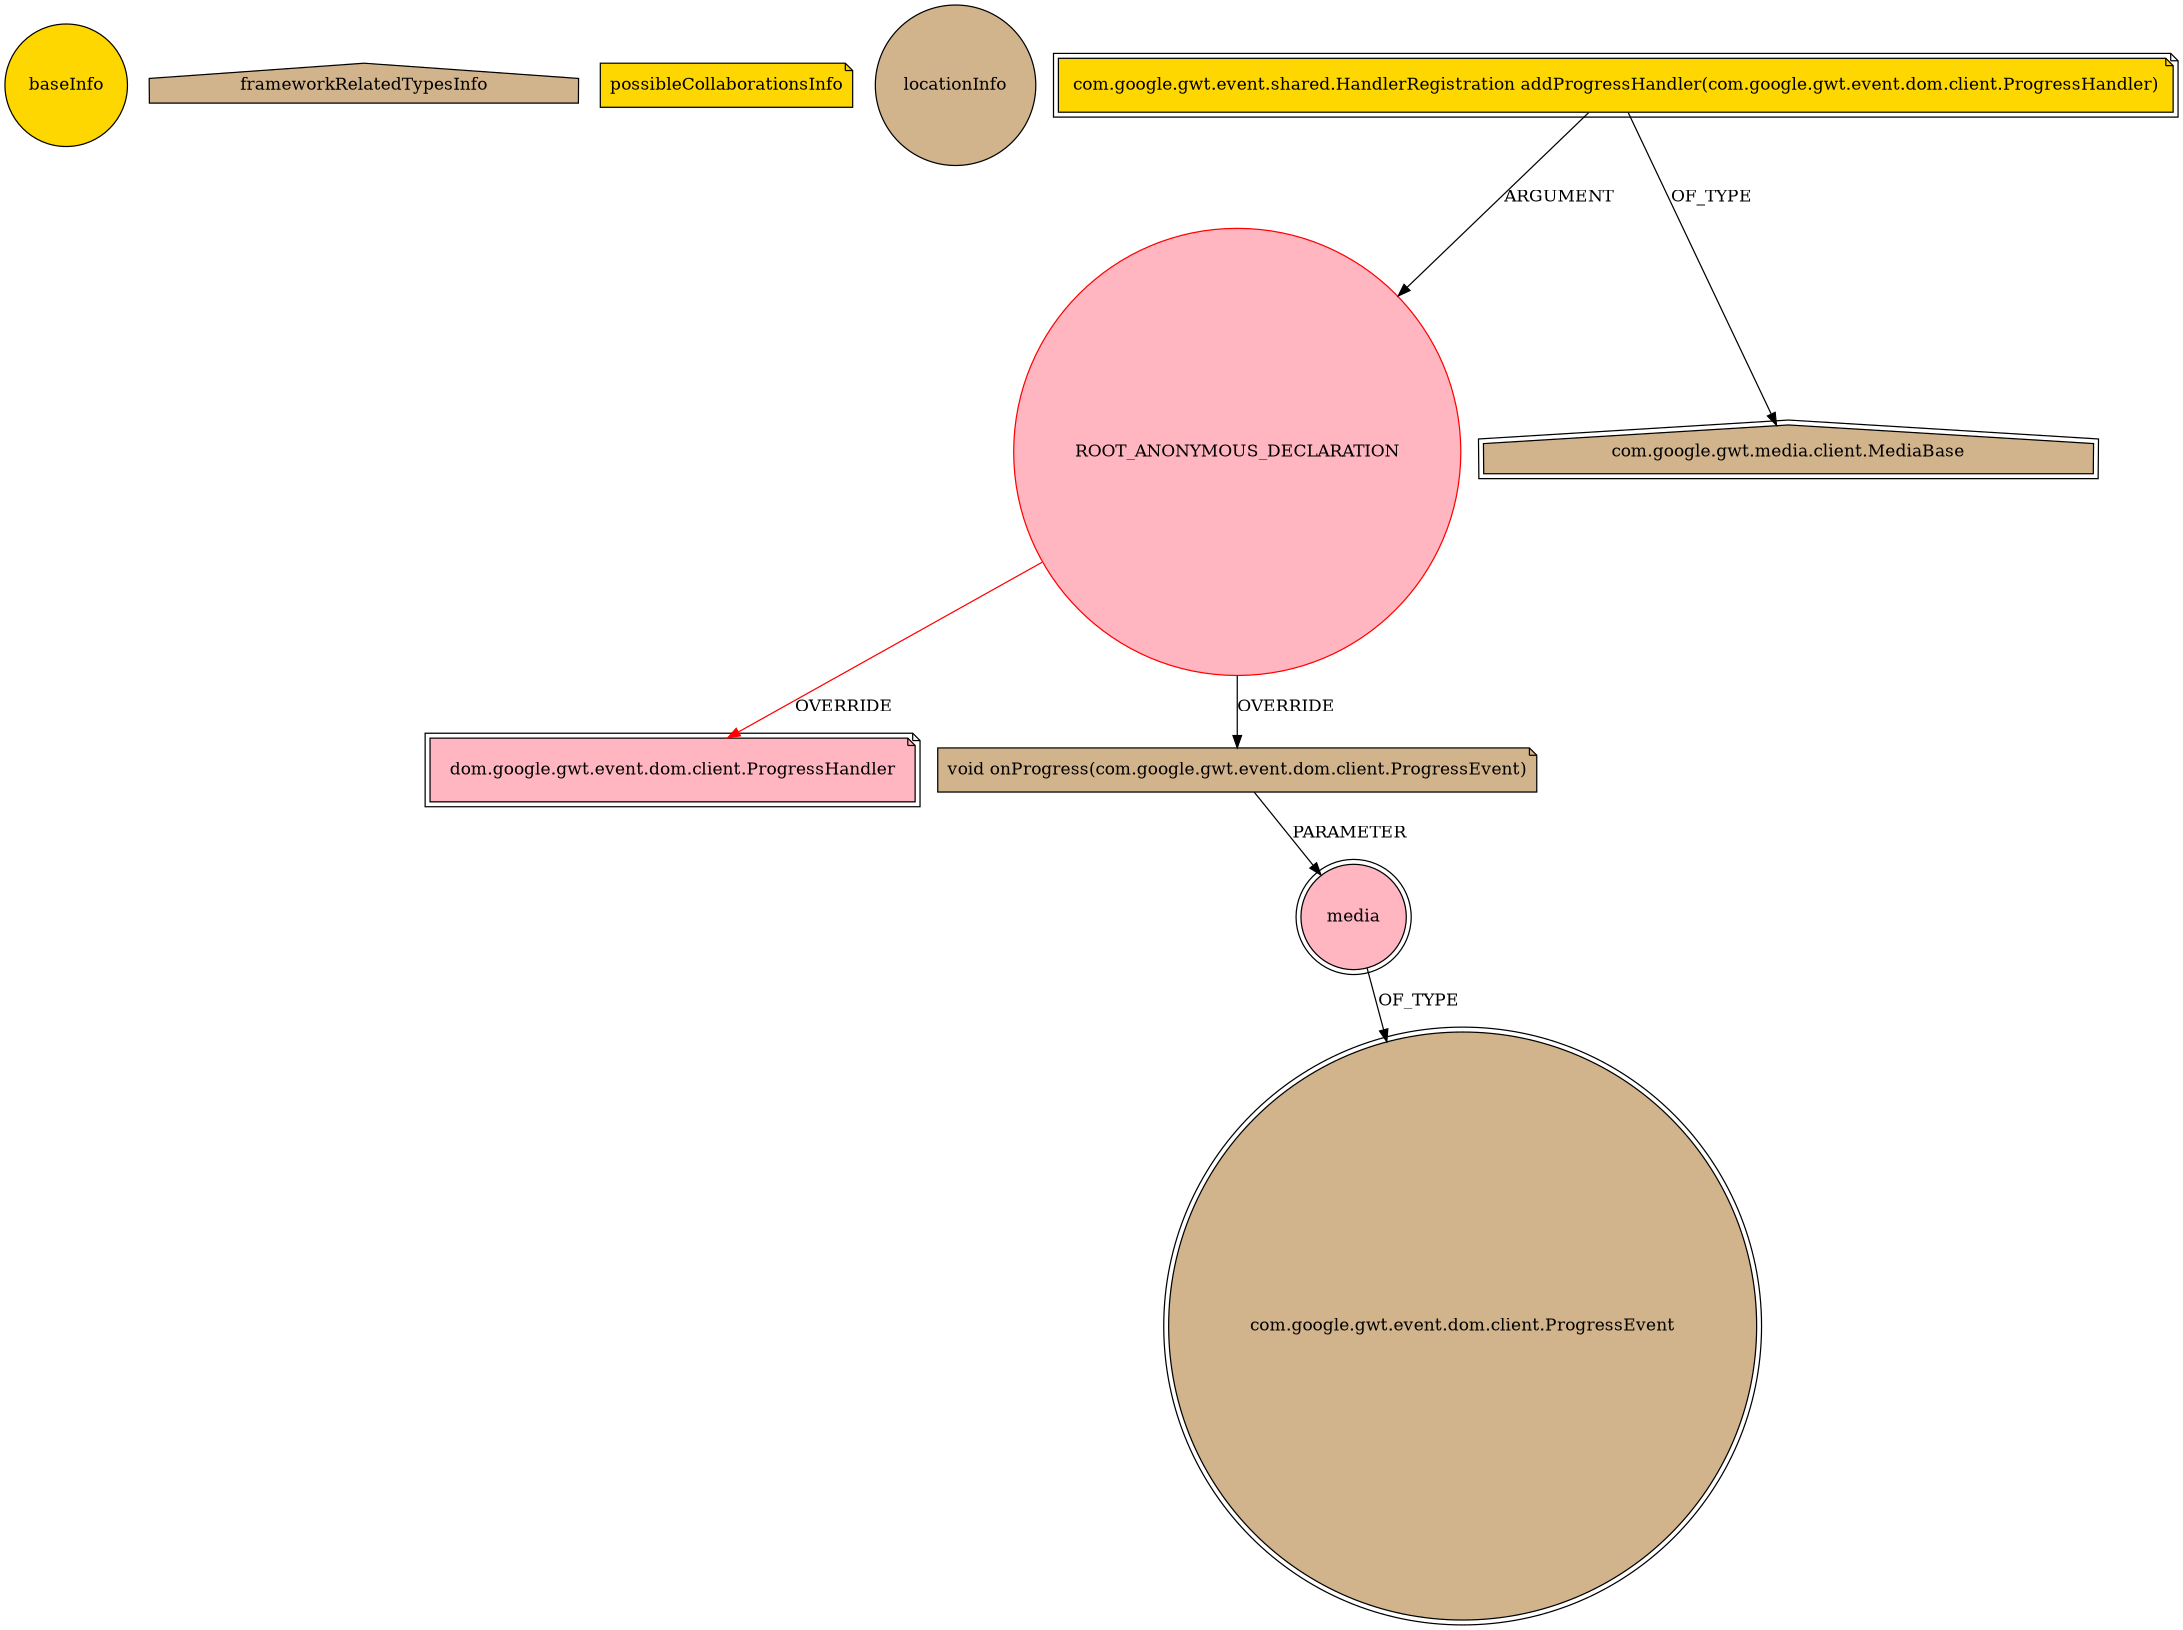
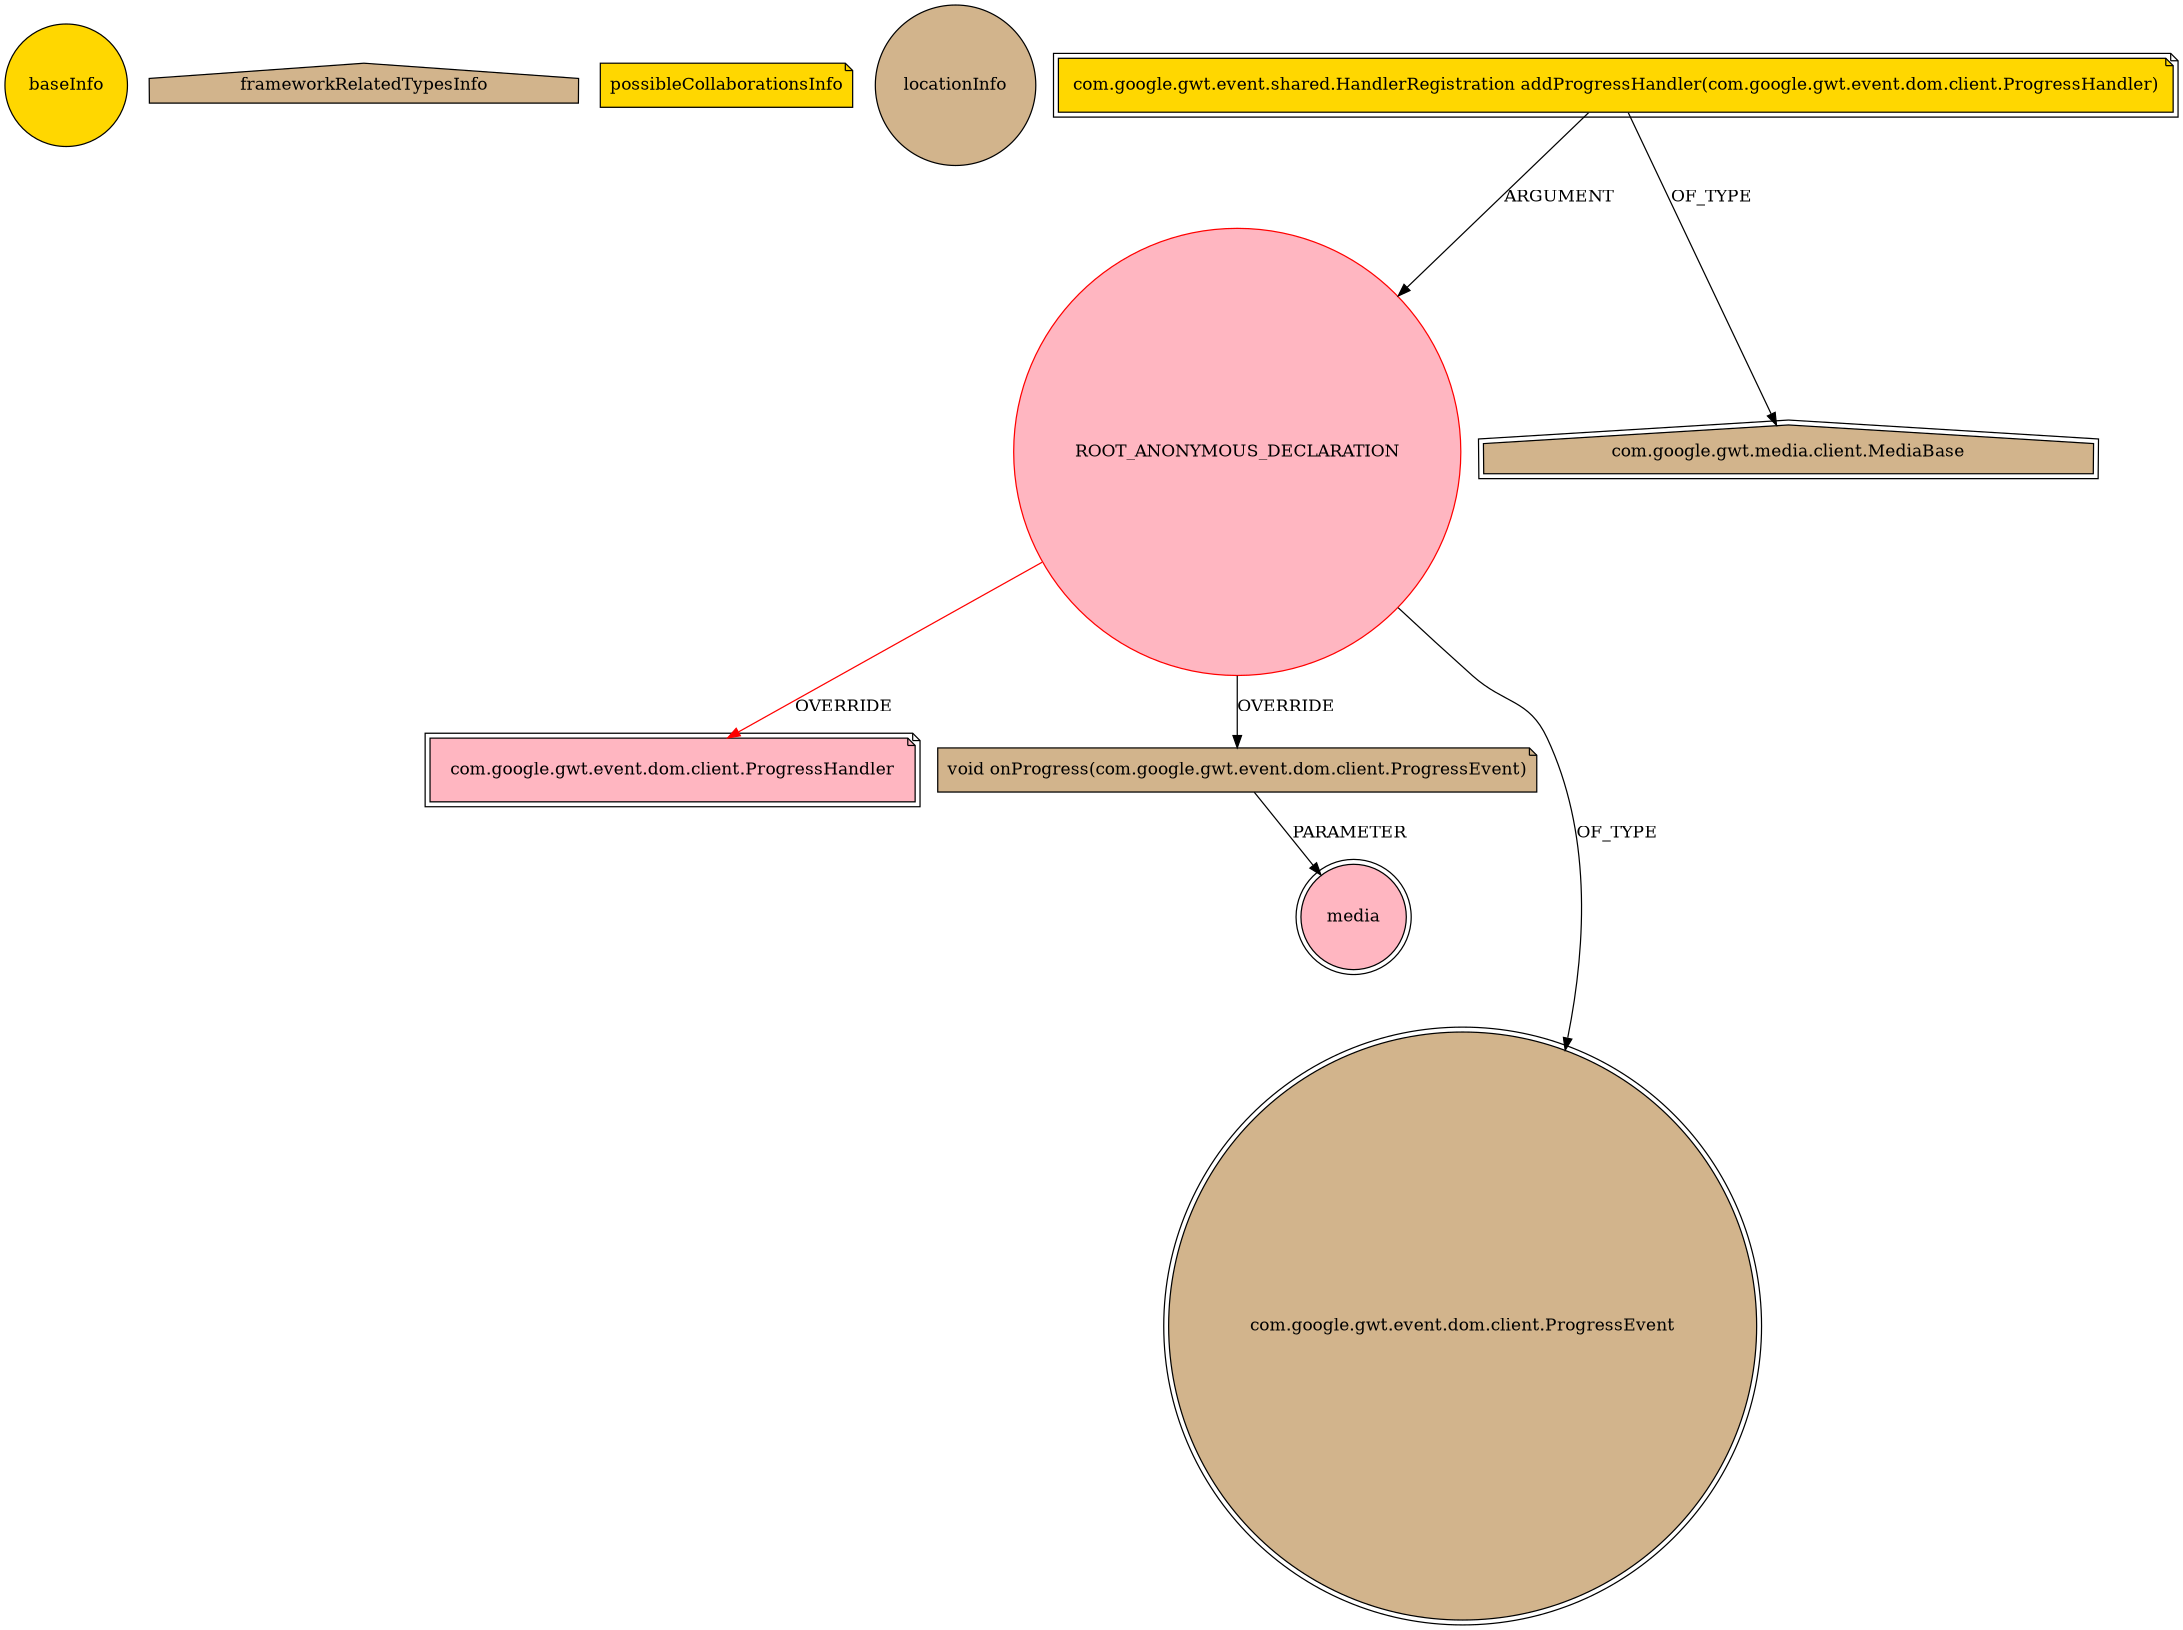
  digraph {
    node [fillcolor=tan shape=circle style=filled isFrameworkType=true]
    baseInfo [category=extension_graph fillcolor=gold graphId=1386 isAnonymous=true possibleRelation=false isFrameworkType=""]
    frameworkRelatedTypesInfo [0="com.google.gwt.event.dom.client.ProgressHandler" shape=house isFrameworkType=""]
    possibleCollaborationsInfo [fillcolor=gold shape=note isFrameworkType=""]
    locationInfo [contextSignature="void LoginView()" filePath="/henrikerola-FaceLogin/FaceLogin-master/src/main/java/com/github/henrikerola/facelogin/client/LoginView.java" graphId=1386 projectName="henrikerola-FaceLogin" isFrameworkType=""]
    n5 [color=red fillcolor=lightpink isFrameworkType=false label=ROOT_ANONYMOUS_DECLARATION vertexType=ROOT_ANONYMOUS_DECLARATION]
-   n6 [fillcolor=lightpink label="dom.google.gwt.event.dom.client.ProgressHandler" peripheries=2 shape=note vertexType=FRAMEWORK_INTERFACE_TYPE]
+   n6 [fillcolor=lightpink label="com.google.gwt.event.dom.client.ProgressHandler" peripheries=2 shape=note vertexType=FRAMEWORK_INTERFACE_TYPE]
    n7 [isFrameworkType=false label="void onProgress(com.google.gwt.event.dom.client.ProgressEvent)" shape=note vertexType=OVERRIDING_METHOD_DECLARATION]
    n8 [fillcolor=lightpink label=media peripheries=2 vertexType=PARAMETER_DECLARATION]
    n9 [fillcolor=gold label="com.google.gwt.event.shared.HandlerRegistration addProgressHandler(com.google.gwt.event.dom.client.ProgressHandler)" peripheries=2 shape=note vertexType=OUTSIDE_CALL]
    n10 [label="com.google.gwt.media.client.MediaBase" peripheries=2 shape=house vertexType=FRAMEWORK_CLASS_TYPE]
    n11 [label="com.google.gwt.event.dom.client.ProgressEvent" peripheries=2 vertexType=FRAMEWORK_CLASS_TYPE]
    n5 -> n6 [color=red label=OVERRIDE]
    n5 -> n7 [label=OVERRIDE]
    n7 -> n8 [label=PARAMETER]
-   n8 -> n11 [label=OF_TYPE]
+   n5 -> n11 [label=OF_TYPE]
    n9 -> n5 [label=ARGUMENT]
    n9 -> n10 [label=OF_TYPE]
  }
